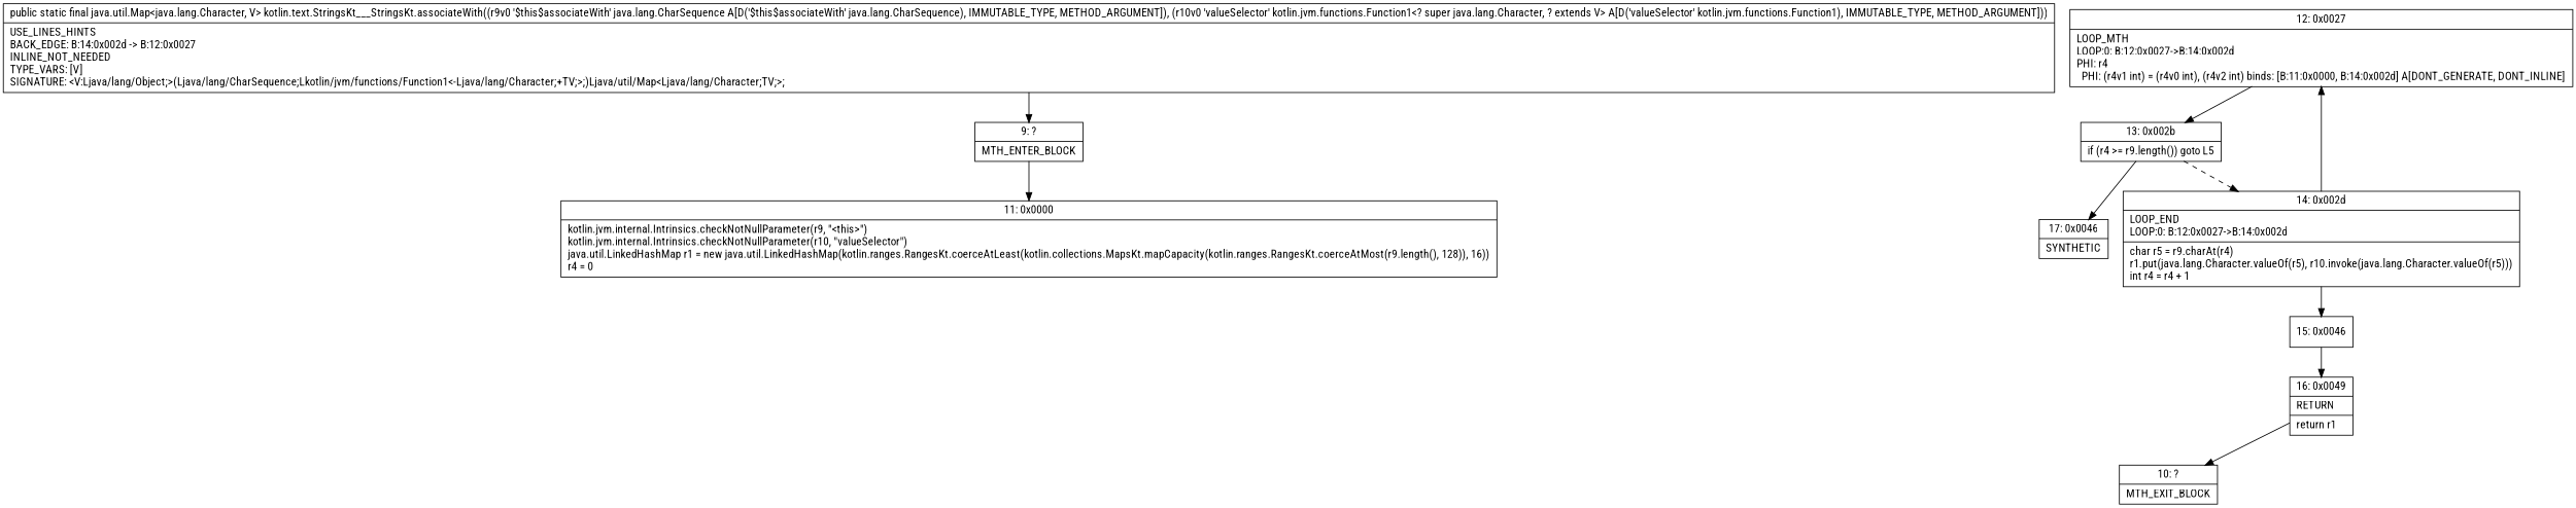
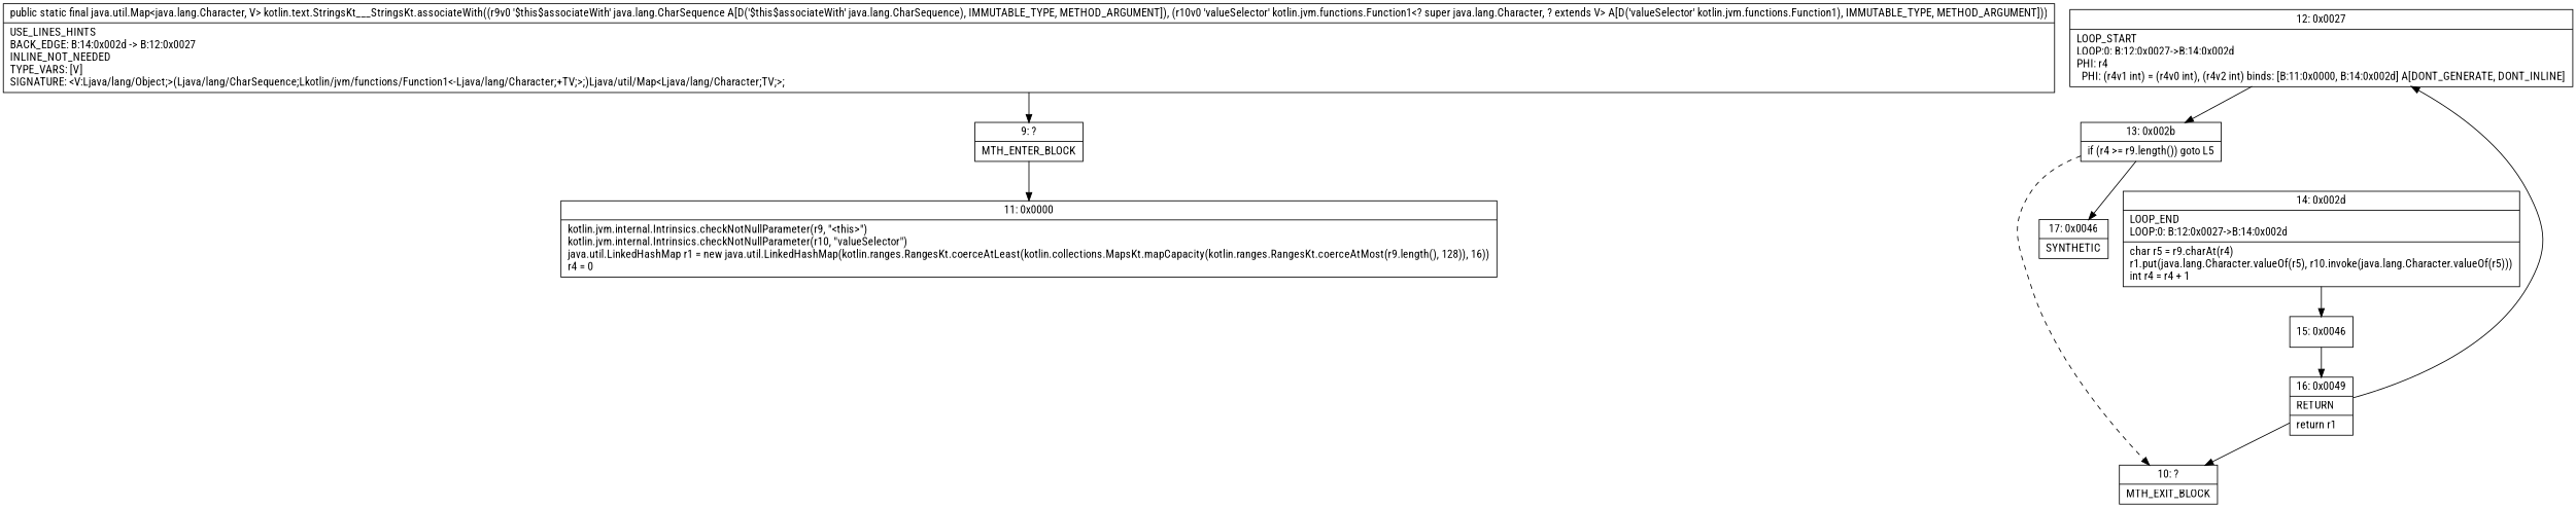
  digraph {
    fontname="Roboto Condensed"
    node [fontname="Roboto Condensed" shape=record]
    edge [fontname="Roboto Condensed"]
    n1 [label="{9\:\ ?|MTH_ENTER_BLOCK\l}"]
    n2 [label="{11\:\ 0x0000|kotlin.jvm.internal.Intrinsics.checkNotNullParameter(r9, \"\<this\>\")\lkotlin.jvm.internal.Intrinsics.checkNotNullParameter(r10, \"valueSelector\")\ljava.util.LinkedHashMap r1 = new java.util.LinkedHashMap(kotlin.ranges.RangesKt.coerceAtLeast(kotlin.collections.MapsKt.mapCapacity(kotlin.ranges.RangesKt.coerceAtMost(r9.length(), 128)), 16))\lr4 = 0\l}"]
-   n3 [label="{12\:\ 0x0027|LOOP_MTH\lLOOP:0: B:12:0x0027\-\>B:14:0x002d\lPHI: r4 \l  PHI: (r4v1 int) = (r4v0 int), (r4v2 int) binds: [B:11:0x0000, B:14:0x002d] A[DONT_GENERATE, DONT_INLINE]\l}"]
+   n3 [label="{12\:\ 0x0027|LOOP_START\lLOOP:0: B:12:0x0027\-\>B:14:0x002d\lPHI: r4 \l  PHI: (r4v1 int) = (r4v0 int), (r4v2 int) binds: [B:11:0x0000, B:14:0x002d] A[DONT_GENERATE, DONT_INLINE]\l}"]
    n4 [label="{13\:\ 0x002b|if (r4 \>= r9.length()) goto L5\l}"]
    n5 [label="{14\:\ 0x002d|LOOP_END\lLOOP:0: B:12:0x0027\-\>B:14:0x002d\l|char r5 = r9.charAt(r4)\lr1.put(java.lang.Character.valueOf(r5), r10.invoke(java.lang.Character.valueOf(r5)))\lint r4 = r4 + 1\l}"]
    n6 [label="{17\:\ 0x0046|SYNTHETIC\l}"]
    n7 [label="{15\:\ 0x0046}"]
    n8 [label="{16\:\ 0x0049|RETURN\l|return r1\l}"]
    n9 [label="{10\:\ ?|MTH_EXIT_BLOCK\l}"]
    n10 [label="{public static final java.util.Map\<java.lang.Character, V\> kotlin.text.StringsKt___StringsKt.associateWith((r9v0 '$this$associateWith' java.lang.CharSequence A[D('$this$associateWith' java.lang.CharSequence), IMMUTABLE_TYPE, METHOD_ARGUMENT]), (r10v0 'valueSelector' kotlin.jvm.functions.Function1\<? super java.lang.Character, ? extends V\> A[D('valueSelector' kotlin.jvm.functions.Function1), IMMUTABLE_TYPE, METHOD_ARGUMENT]))  | USE_LINES_HINTS\lBACK_EDGE: B:14:0x002d \-\> B:12:0x0027\lINLINE_NOT_NEEDED\lTYPE_VARS: [V]\lSIGNATURE: \<V:Ljava\/lang\/Object;\>(Ljava\/lang\/CharSequence;Lkotlin\/jvm\/functions\/Function1\<\-Ljava\/lang\/Character;+TV;\>;)Ljava\/util\/Map\<Ljava\/lang\/Character;TV;\>;\l}"]
    n1 -> n2
    n3 -> n4
-   n4 -> n5 [style=dashed]
+   n4 -> n9 [style=dashed]
    n4 -> n6
-   n5 -> n3
+   n8 -> n3
    n5 -> n7
    n7 -> n8
    n8 -> n9
    n10 -> n1
  }
